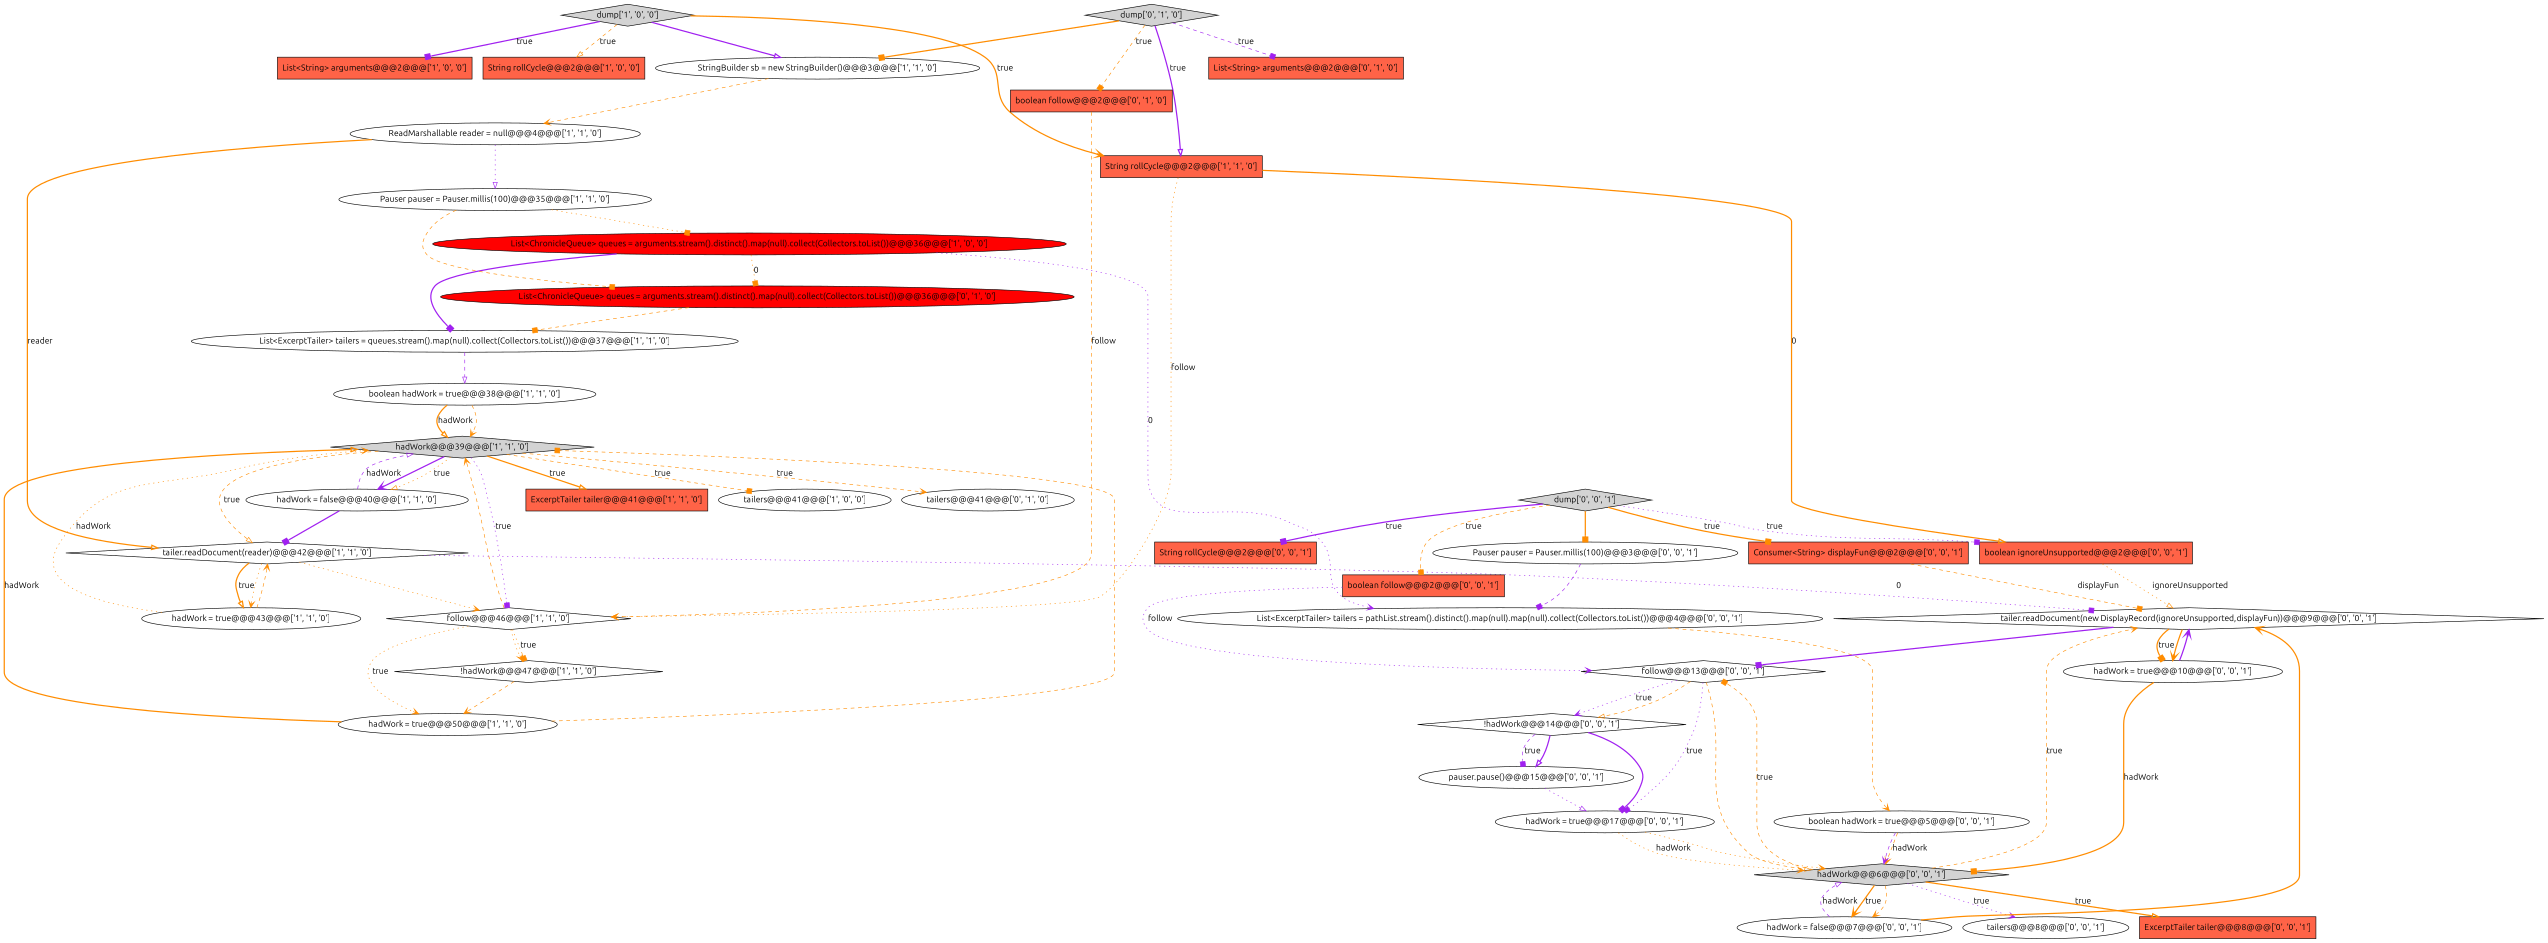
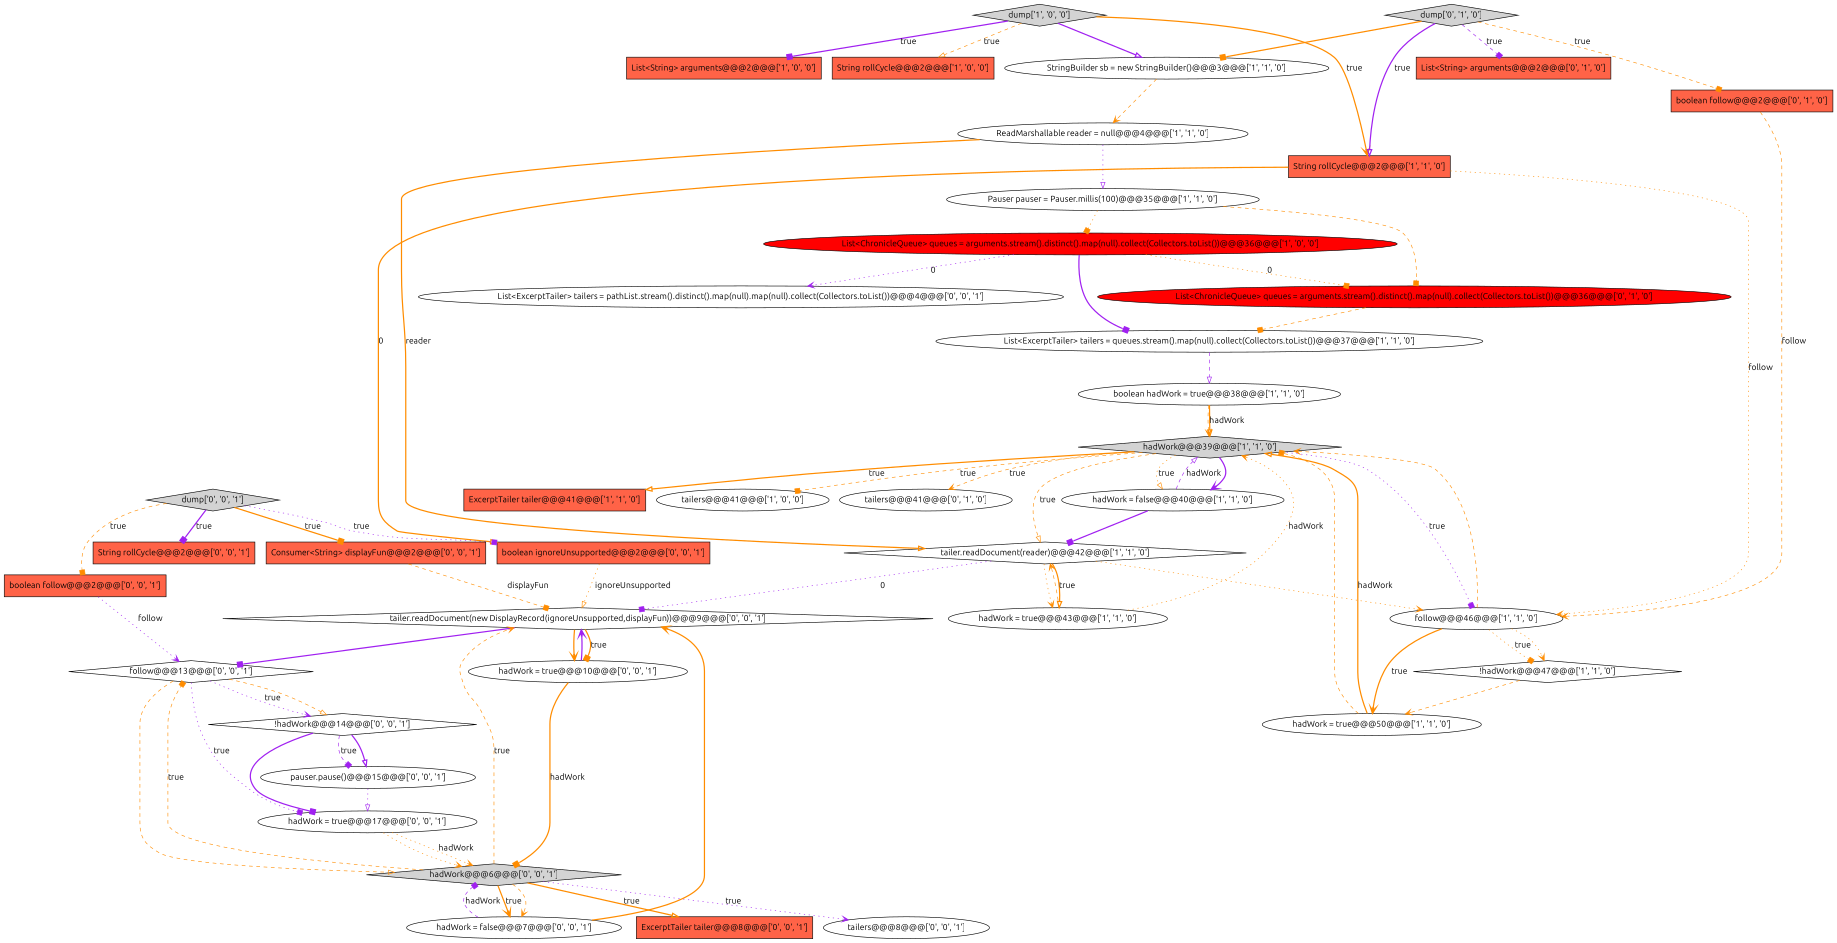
  digraph {
    fontname=Ubuntu
    node [fillcolor=white fontname=Ubuntu shape=ellipse style=filled]
    edge [arrowhead=box color=darkorange fontname=Ubuntu style=dashed]
    n1 [fillcolor=red label="List<ChronicleQueue> queues = arguments.stream().distinct().map(null).collect(Collectors.toList())@@@36@@@['1', '0', '0']"]
    n2 [label="List<ExcerptTailer> tailers = queues.stream().map(null).collect(Collectors.toList())@@@37@@@['1', '1', '0']"]
    n3 [label="List<ExcerptTailer> tailers = pathList.stream().distinct().map(null).map(null).collect(Collectors.toList())@@@4@@@['0', '0', '1']"]
    n4 [fillcolor=red label="List<ChronicleQueue> queues = arguments.stream().distinct().map(null).collect(Collectors.toList())@@@36@@@['0', '1', '0']"]
    n5 [label="boolean hadWork = true@@@38@@@['1', '1', '0']"]
-   n6 [label="boolean hadWork = true@@@5@@@['0', '0', '1']"]
    n7 [fillcolor=lightgray label="dump['1', '0', '0']" shape=diamond]
    n8 [fillcolor=tomato label="List<String> arguments@@@2@@@['1', '0', '0']" shape=box]
    n9 [fillcolor=tomato label="String rollCycle@@@2@@@['1', '1', '0']" shape=box]
    n10 [fillcolor=tomato label="String rollCycle@@@2@@@['1', '0', '0']" shape=box]
    n11 [label="StringBuilder sb = new StringBuilder()@@@3@@@['1', '1', '0']"]
    n12 [fillcolor=tomato label="boolean ignoreUnsupported@@@2@@@['0', '0', '1']" shape=box]
-   n13 [label="follow@@@46@@@['1', '1', '0']" shape=diamond]
+   n13 [label="follow@@@46@@@['1', '1', '0']"]
    n14 [label="ReadMarshallable reader = null@@@4@@@['1', '1', '0']"]
    n15 [label="tailers@@@8@@@['0', '0', '1']"]
    n16 [fillcolor=lightgray label="hadWork@@@39@@@['1', '1', '0']" shape=diamond]
    n17 [label="tailer.readDocument(new DisplayRecord(ignoreUnsupported,displayFun))@@@9@@@['0', '0', '1']" shape=diamond]
    n18 [label="follow@@@13@@@['0', '0', '1']" shape=diamond]
    n19 [label="hadWork = true@@@10@@@['0', '0', '1']"]
    n20 [label="hadWork = true@@@17@@@['0', '0', '1']"]
    n21 [label="!hadWork@@@14@@@['0', '0', '1']" shape=diamond]
    n22 [fillcolor=lightgray label="hadWork@@@6@@@['0', '0', '1']" shape=diamond]
    n23 [label="hadWork = true@@@43@@@['1', '1', '0']"]
    n24 [label="tailer.readDocument(reader)@@@42@@@['1', '1', '0']" shape=diamond]
    n25 [fillcolor=tomato label="ExcerptTailer tailer@@@41@@@['1', '1', '0']" shape=box]
    n26 [label="tailers@@@41@@@['1', '0', '0']"]
    n27 [label="hadWork = false@@@40@@@['1', '1', '0']"]
    n28 [label="tailers@@@41@@@['0', '1', '0']"]
    n29 [fillcolor=tomato label="boolean follow@@@2@@@['0', '0', '1']" shape=box]
    n30 [label="pauser.pause()@@@15@@@['0', '0', '1']"]
    n31 [label="hadWork = false@@@7@@@['0', '0', '1']"]
    n32 [fillcolor=tomato label="ExcerptTailer tailer@@@8@@@['0', '0', '1']" shape=box]
    n33 [fillcolor=tomato label="String rollCycle@@@2@@@['0', '0', '1']" shape=box]
    n34 [label="hadWork = true@@@50@@@['1', '1', '0']"]
    n35 [label="!hadWork@@@47@@@['1', '1', '0']" shape=diamond]
    n36 [fillcolor=tomato label="List<String> arguments@@@2@@@['0', '1', '0']" shape=box]
    n37 [fillcolor=lightgray label="dump['0', '0', '1']" shape=diamond]
-   n38 [label="Pauser pauser = Pauser.millis(100)@@@3@@@['0', '0', '1']"]
    n39 [fillcolor=tomato label="Consumer<String> displayFun@@@2@@@['0', '0', '1']" shape=box]
    n40 [fillcolor=lightgray label="dump['0', '1', '0']" shape=diamond]
    n41 [fillcolor=tomato label="boolean follow@@@2@@@['0', '1', '0']" shape=box]
    n42 [label="Pauser pauser = Pauser.millis(100)@@@35@@@['1', '1', '0']"]
    n1 -> n2 [color=purple style=bold]
    n1 -> n3 [arrowhead=vee color=purple label=0 style=dotted]
    n1 -> n4 [label=0 style=dotted]
    n2 -> n5 [arrowhead=onormal color=purple]
-   n3 -> n6 [arrowhead=vee]
    n4 -> n2
    n5 -> n16 [arrowhead=vee]
    n5 -> n16 [arrowhead=onormal label=hadWork style=bold]
-   n6 -> n22 [arrowhead=vee label=hadWork]
-   n6 -> n22 [arrowhead=vee color=purple]
    n7 -> n8 [color=purple label=true style=bold]
    n7 -> n9 [arrowhead=vee label=true style=bold]
    n7 -> n10 [arrowhead=onormal label=true]
    n7 -> n11 [arrowhead=onormal color=purple style=bold]
    n9 -> n12 [arrowhead=onormal label=0 style=bold]
    n9 -> n13 [arrowhead=vee label=follow style=dotted]
    n11 -> n14 [arrowhead=vee]
    n12 -> n17 [arrowhead=onormal label=ignoreUnsupported style=dotted]
    n13 -> n16 [arrowhead=vee]
-   n13 -> n34 [arrowhead=vee label=true style=dotted]
+   n13 -> n34 [arrowhead=vee label=true style=bold]
    n13 -> n35 [label=true style=dotted]
    n13 -> n35 [arrowhead=vee style=dotted]
    n14 -> n24 [arrowhead=onormal label=reader style=bold]
    n14 -> n42 [arrowhead=onormal color=purple style=dotted]
    n16 -> n13 [color=purple label=true style=dotted]
    n16 -> n24 [arrowhead=onormal label=true]
    n16 -> n25 [arrowhead=onormal label=true style=bold]
    n16 -> n26 [label=true]
    n16 -> n27 [arrowhead=vee color=purple style=bold]
    n16 -> n27 [arrowhead=onormal label=true style=dotted]
    n16 -> n28 [arrowhead=vee label=true]
    n17 -> n18 [color=purple style=bold]
    n17 -> n19 [label=true style=bold]
    n17 -> n19 [arrowhead=vee style=bold]
    n18 -> n20 [color=purple label=true style=dotted]
    n18 -> n21 [arrowhead=vee color=purple label=true style=dotted]
    n18 -> n21 [arrowhead=onormal]
    n18 -> n22 [arrowhead=onormal]
    n19 -> n17 [arrowhead=vee color=purple style=bold]
    n19 -> n22 [label=hadWork style=bold]
    n20 -> n22 [arrowhead=vee label=hadWork style=dotted]
    n20 -> n22 [arrowhead=vee style=dotted]
    n21 -> n20 [color=purple style=bold]
    n21 -> n30 [arrowhead=onormal color=purple style=bold]
    n21 -> n30 [color=purple label=true]
    n22 -> n15 [arrowhead=vee color=purple label=true style=dotted]
    n22 -> n17 [arrowhead=vee label=true]
    n22 -> n18 [label=true]
    n22 -> n31 [arrowhead=vee label=true style=bold]
    n22 -> n31 [arrowhead=vee]
    n22 -> n32 [arrowhead=onormal label=true style=bold]
    n23 -> n16 [arrowhead=vee label=hadWork style=dotted]
    n23 -> n24 [arrowhead=vee]
    n24 -> n13 [arrowhead=vee style=dotted]
    n24 -> n17 [color=purple label=0 style=dotted]
    n24 -> n23 [arrowhead=vee style=dotted]
    n24 -> n23 [arrowhead=onormal label=true style=bold]
    n27 -> n16 [arrowhead=onormal color=purple label=hadWork]
    n27 -> n24 [color=purple style=bold]
    n29 -> n18 [arrowhead=vee color=purple label=follow style=dotted]
    n30 -> n20 [arrowhead=onormal color=purple style=dotted]
    n31 -> n17 [arrowhead=vee style=bold]
-   n31 -> n22 [arrowhead=onormal color=purple label=hadWork]
+   n31 -> n22 [color=purple label=hadWork]
    n34 -> n16
    n34 -> n16 [arrowhead=onormal label=hadWork style=bold]
    n35 -> n34 [arrowhead=vee]
    n37 -> n12 [color=purple label=true style=dotted]
    n37 -> n29 [label=true]
    n37 -> n33 [color=purple label=true style=bold]
-   n37 -> n38 [style=bold]
    n37 -> n39 [label=true style=bold]
-   n38 -> n3 [color=purple]
    n39 -> n17 [label=displayFun]
    n40 -> n9 [arrowhead=onormal color=purple label=true style=bold]
    n40 -> n11 [style=bold]
    n40 -> n36 [color=purple label=true]
    n40 -> n41 [label=true]
    n41 -> n13 [arrowhead=vee label=follow]
    n42 -> n1 [style=dotted]
    n42 -> n4
  }
